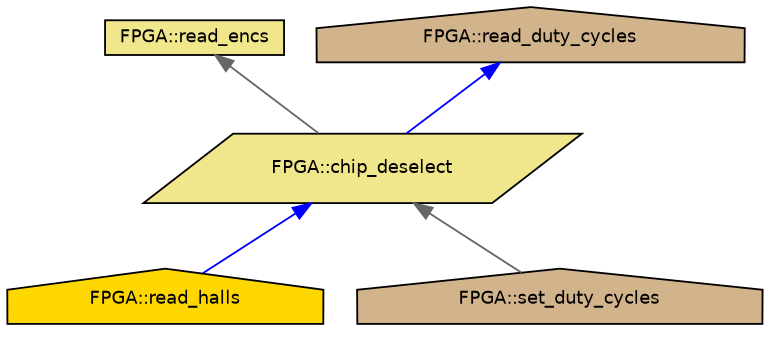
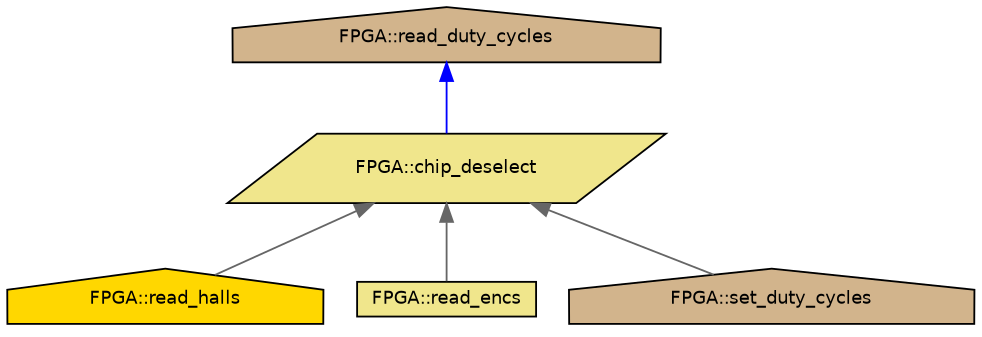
  digraph {
    rankdir=TB
    node [color=black fillcolor=khaki fontname=Helvetica fontsize=10 shape=house style=filled]
    edge [color=blue dir=back fontname=Helvetica fontsize=10 labelfontname=Helvetica labelfontsize=10 style=solid]
    n1 [fontcolor=black height=0.2 label="FPGA::chip_deselect" shape=parallelogram width=0.4]
    n2 [fillcolor=gold height=0.2 label="FPGA::read_halls" width=0.4]
    n3 [height=0.2 label="FPGA::read_encs" shape=box width=0.4]
    n4 [fillcolor=tan height=0.2 label="FPGA::set_duty_cycles" width=0.4]
    n5 [fillcolor=tan height=0.2 label="FPGA::read_duty_cycles" width=0.4]
-   n1 -> n2
-   n3 -> n1 [color=gray40]
+   n1 -> n2 [color=gray40]
+   n1 -> n3 [color=gray40]
    n1 -> n4 [color=gray40]
    n5 -> n1
  }
